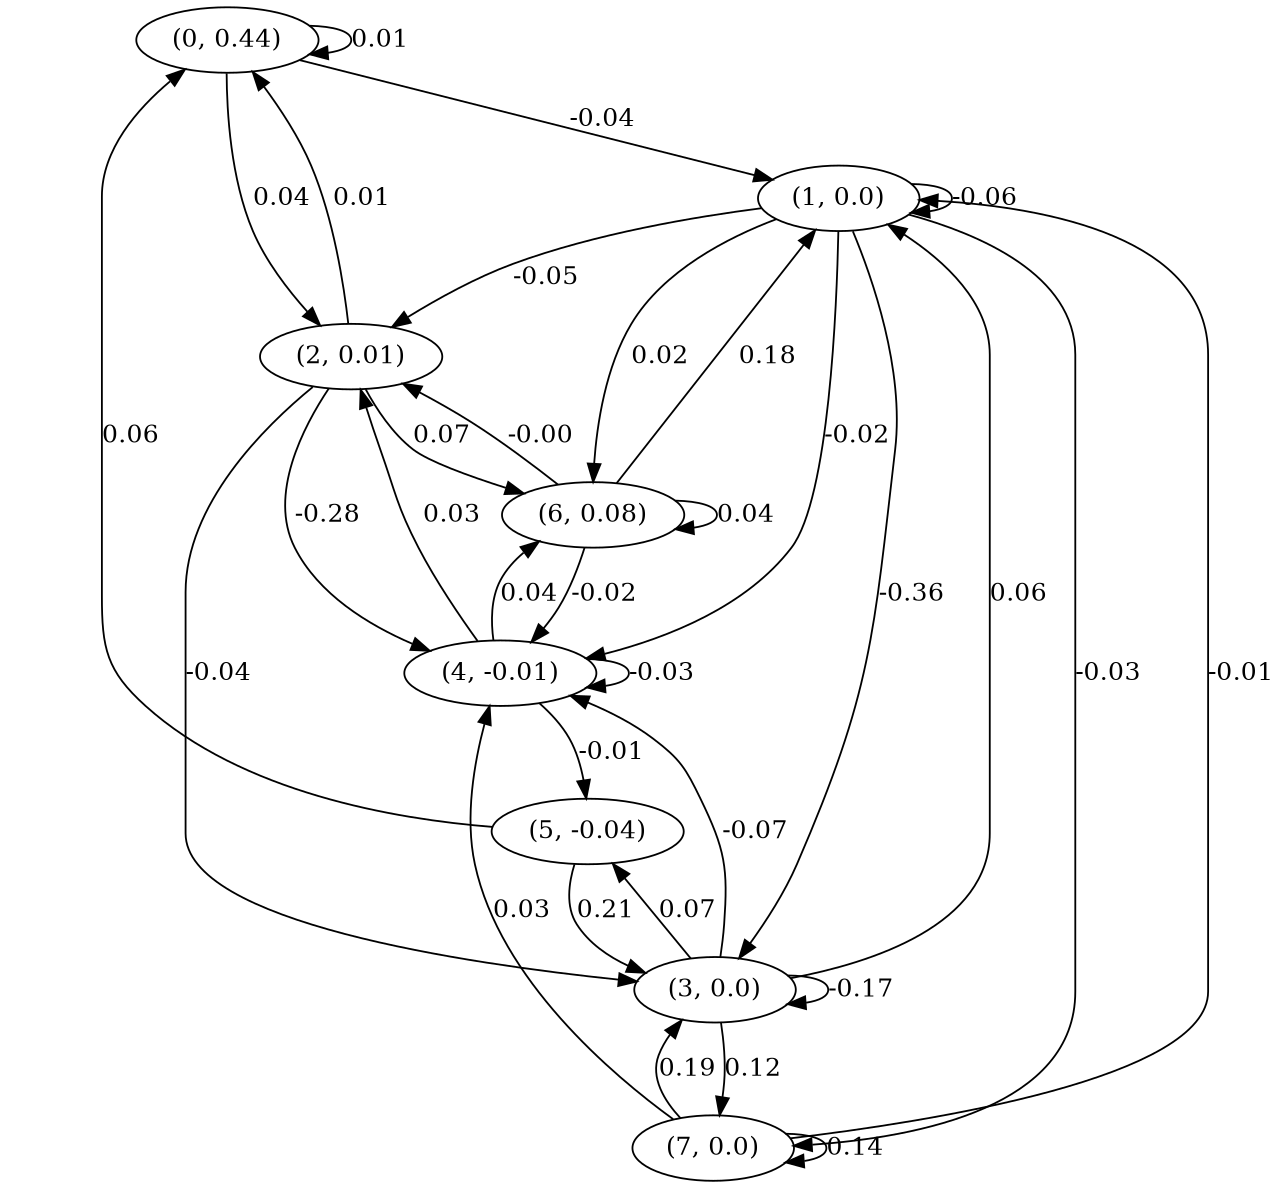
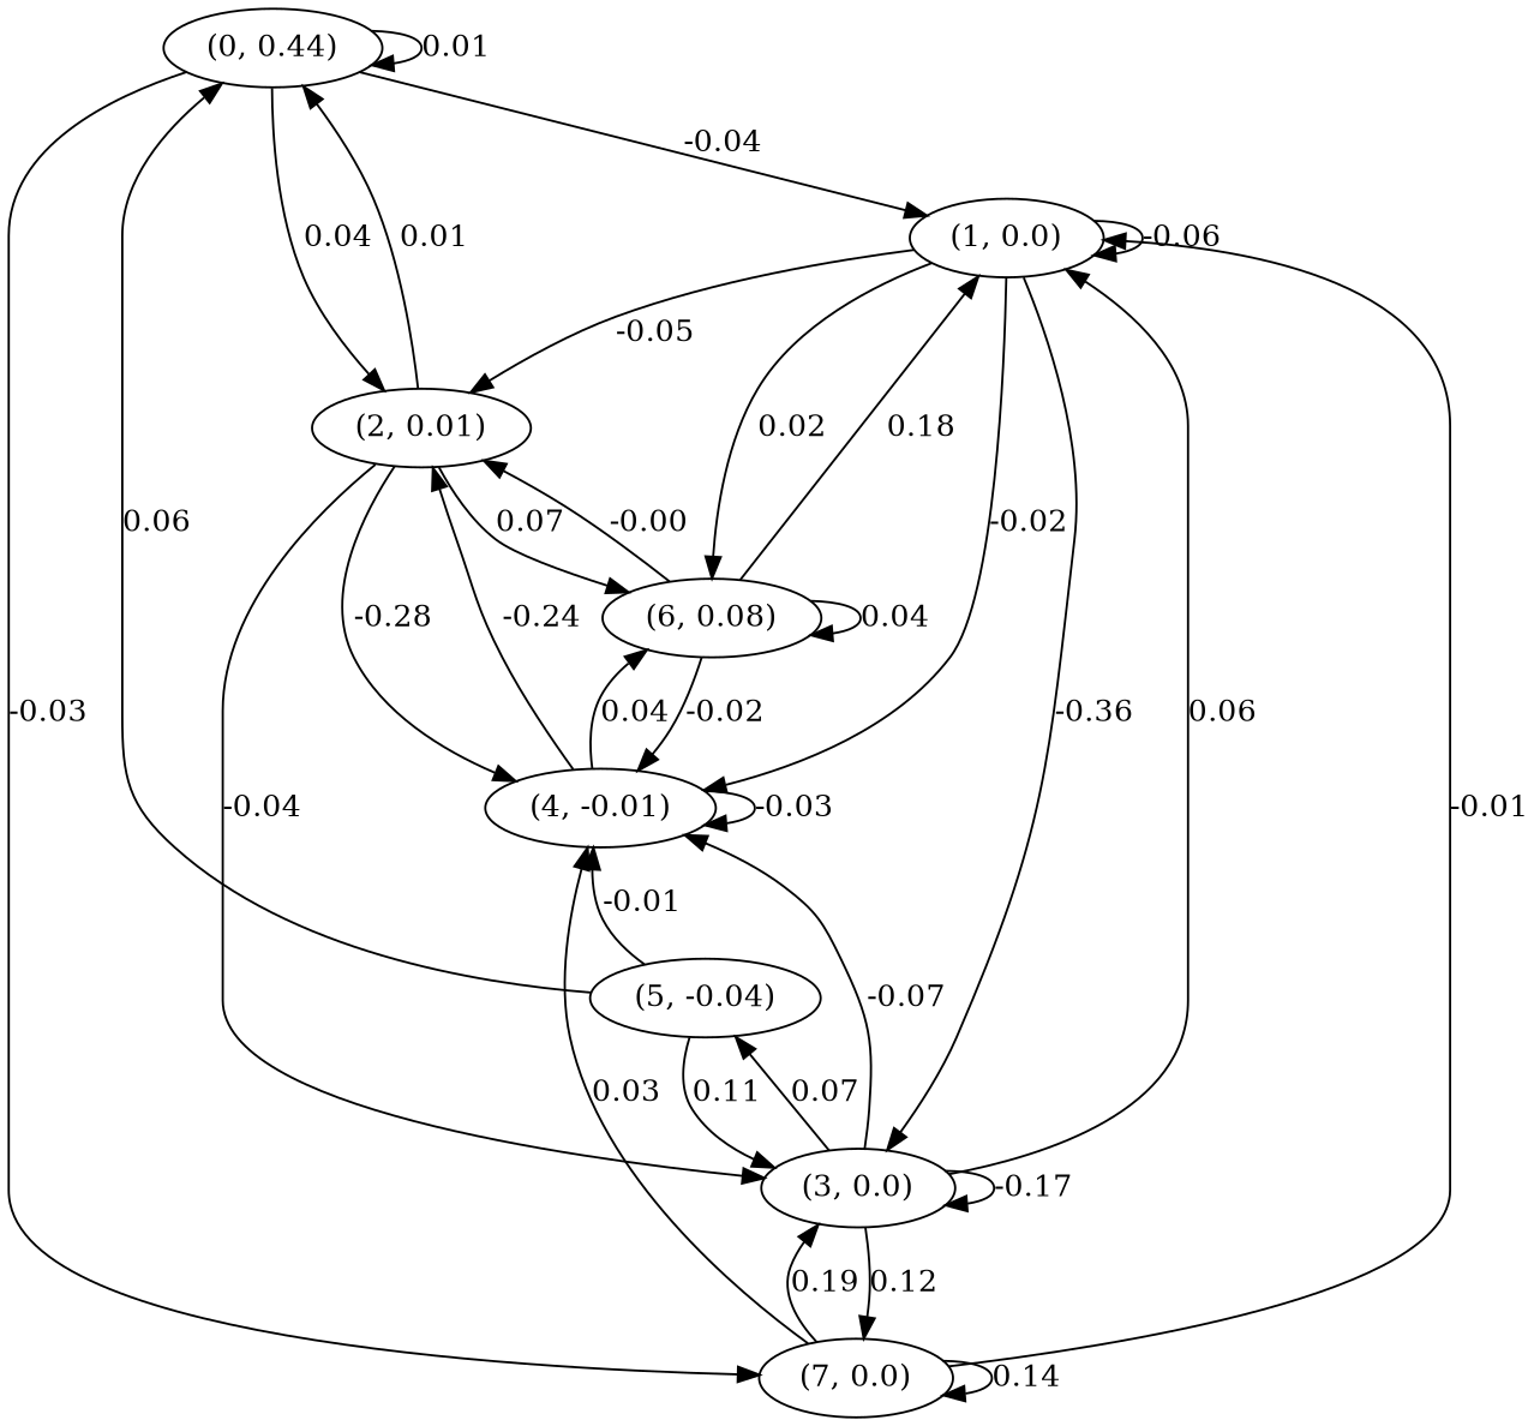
  digraph {
    n1 [label="(0, 0.44)"]
    n2 [label="(1, 0.0)"]
    n3 [label="(2, 0.01)"]
    n4 [label="(3, 0.0)"]
    n5 [label="(4, -0.01)"]
    n6 [label="(6, 0.08)"]
    n7 [label="(7, 0.0)"]
    n8 [label="(5, -0.04)"]
    n1 -> n1 [label=0.01]
    n1 -> n2 [label=-0.04]
    n1 -> n3 [label=0.04]
    n2 -> n2 [label=-0.06]
    n2 -> n3 [label=-0.05]
    n2 -> n4 [label=-0.36]
    n2 -> n5 [label=-0.02]
    n2 -> n6 [label=0.02]
-   n2 -> n7 [label=-0.03]
+   n1 -> n7 [label=-0.03]
    n3 -> n1 [label=0.01]
    n3 -> n4 [label=-0.04]
    n3 -> n5 [label=-0.28]
    n3 -> n6 [label=0.07]
    n4 -> n2 [label=0.06]
    n4 -> n4 [label=-0.17]
    n4 -> n5 [label=-0.07]
    n4 -> n7 [label=0.12]
    n4 -> n8 [label=0.07]
-   n5 -> n3 [label=0.03]
+   n5 -> n3 [label=-0.24]
    n5 -> n5 [label=-0.03]
    n5 -> n6 [label=0.04]
    n6 -> n2 [label=0.18]
    n6 -> n3 [label=-0.00]
    n6 -> n5 [label=-0.02]
    n6 -> n6 [label=0.04]
    n7 -> n2 [label=-0.01]
    n7 -> n4 [label=0.19]
    n7 -> n5 [label=0.03]
    n7 -> n7 [label=0.14]
    n8 -> n1 [label=0.06]
-   n8 -> n4 [label=0.21]
-   n5 -> n8 [label=-0.01]
+   n8 -> n4 [label=0.11]
+   n8 -> n5 [label=-0.01]
  }
